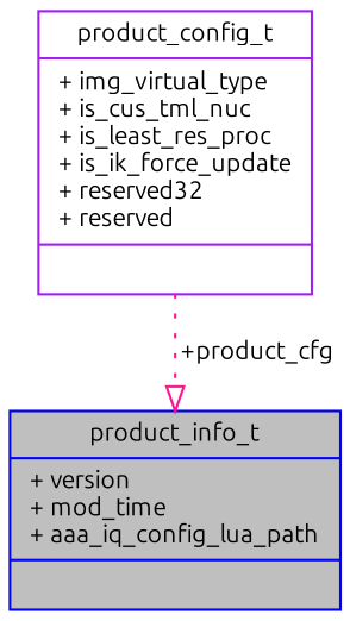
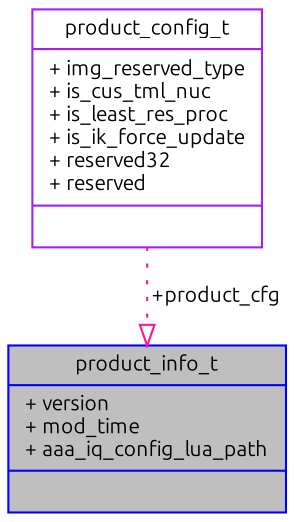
  digraph {
    fontname=Ubuntu
    node [fontname=Ubuntu fontsize=10 shape=record]
    n1 [color=blue fillcolor=grey75 fontcolor=black height=0.2 label="{product_info_t\n|+ version\l+ mod_time\l+ aaa_iq_config_lua_path\l|}" style=filled width=0.4]
-   n2 [color=purple height=0.2 label="{product_config_t\n|+ img_virtual_type\l+ is_cus_tml_nuc\l+ is_least_res_proc\l+ is_ik_force_update\l+ reserved32\l+ reserved\l|}" width=0.4]
+   n2 [color=purple height=0.2 label="{product_config_t\n|+ img_reserved_type\l+ is_cus_tml_nuc\l+ is_least_res_proc\l+ is_ik_force_update\l+ reserved32\l+ reserved\l|}" width=0.4]
    n2 -> n1 [arrowhead=onormal color=deeppink fontname=Ubuntu fontsize=10 label=" +product_cfg" labelfontname=Helvetica labelfontsize=10 style=dotted]
  }
